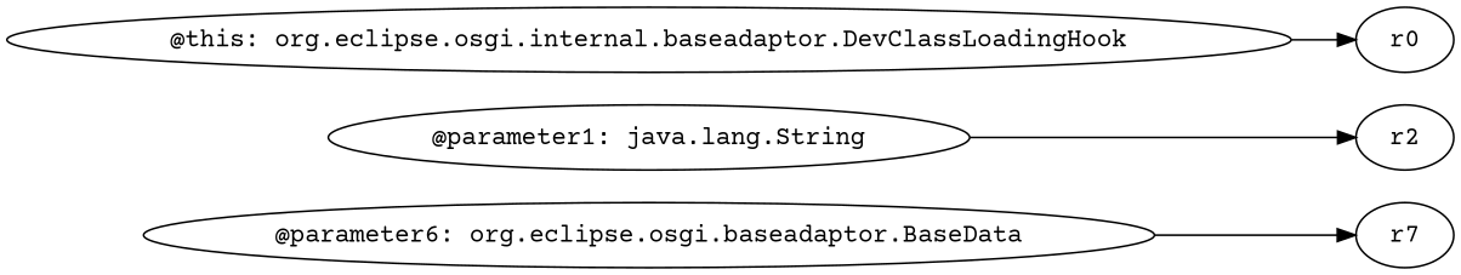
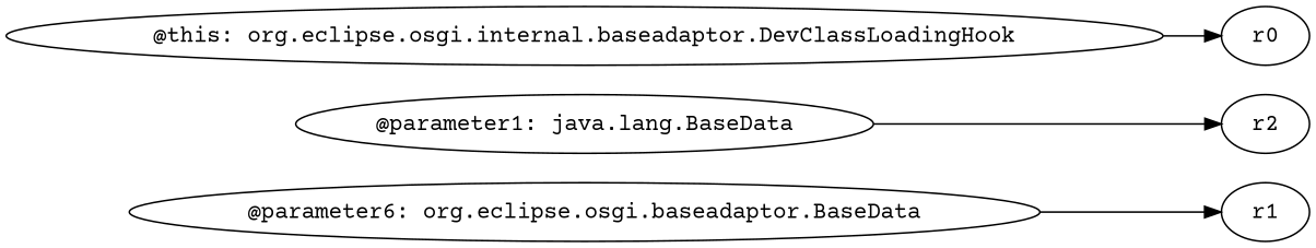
  digraph {
    fontname="Courier Prime"
    rankdir=LR
    node [fontname="Courier Prime"]
    edge [fontname="Courier Prime"]
    n1 [label="@parameter6: org.eclipse.osgi.baseadaptor.BaseData"]
-   n2 [label=r7]
-   n3 [label="@parameter1: java.lang.String"]
+   n2 [label=r1]
+   n3 [label="@parameter1: java.lang.BaseData"]
    n4 [label=r2]
    n5 [label="@this: org.eclipse.osgi.internal.baseadaptor.DevClassLoadingHook"]
    n6 [label=r0]
    n1 -> n2
    n3 -> n4
    n5 -> n6
  }
